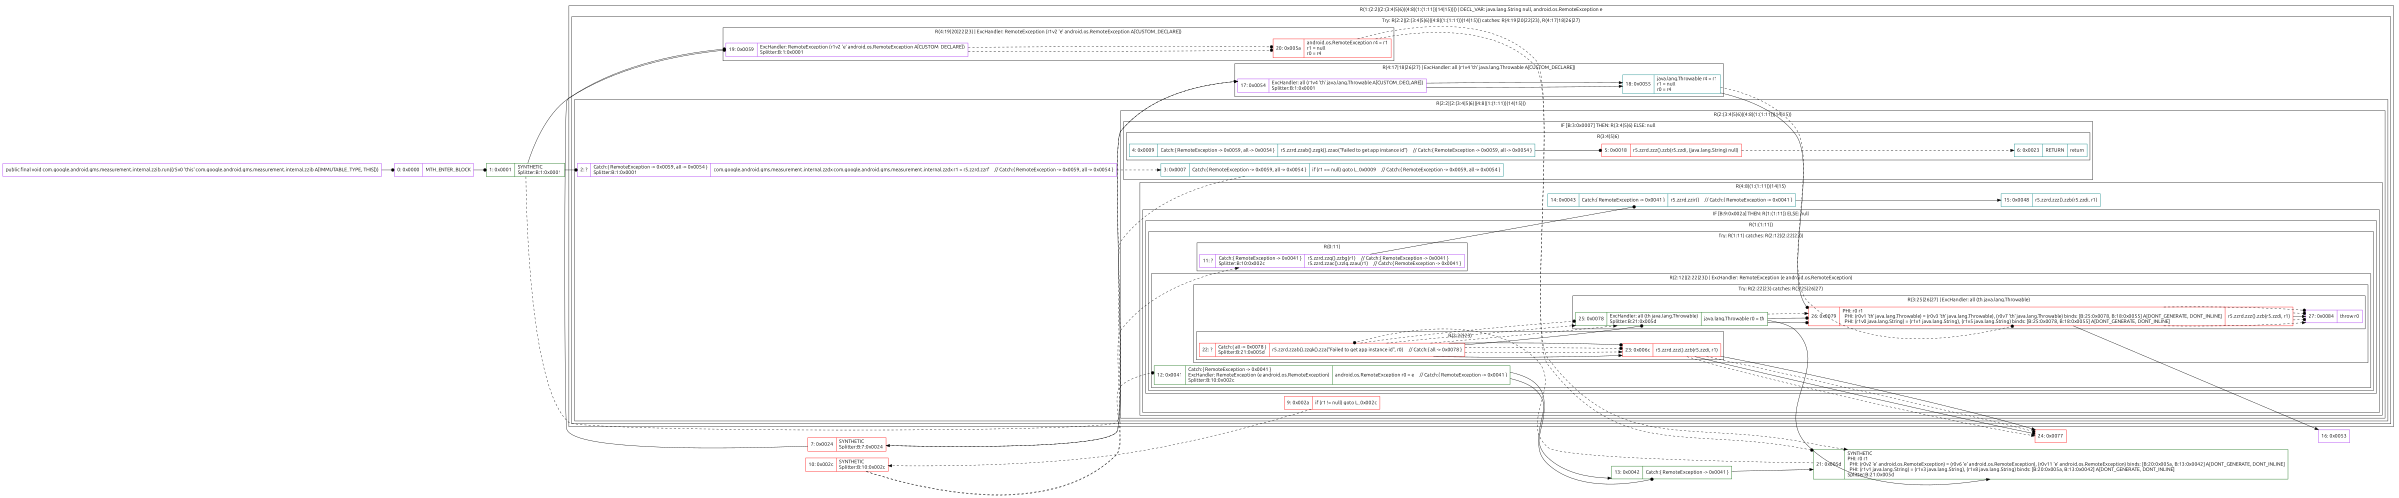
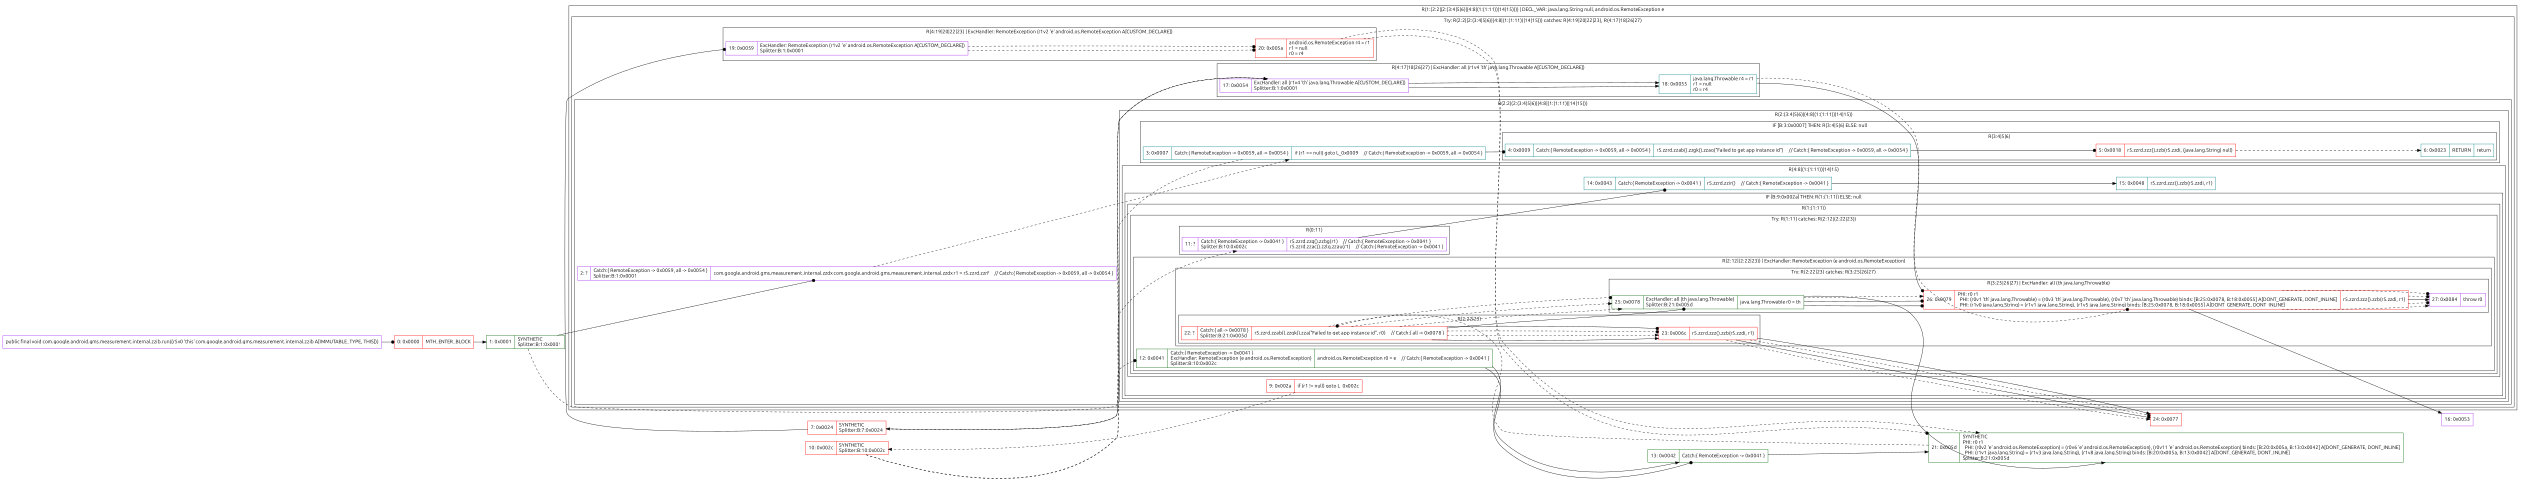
  digraph {
    fontname=Ubuntu
    rankdir=LR
    node [color=red fontname=Ubuntu shape=record]
    edge [arrowhead=dot fontname=Ubuntu style=solid]
    n1 [color=teal label="{4\:\ 0x0009|Catch:\{ RemoteException \-\> 0x0059, all \-\> 0x0054 \}\l|r5.zzrd.zzab().zzgk().zzao(\"Failed to get app instance id\")     \/\/ Catch:\{ RemoteException \-\> 0x0059, all \-\> 0x0054 \}\l}"]
    n2 [label="{5\:\ 0x0018|r5.zzrd.zzz().zzb(r5.zzdi, (java.lang.String) null)\l}"]
    n3 [color=teal label="{6\:\ 0x0023|RETURN\l|return\l}"]
    n4 [color=teal label="{3\:\ 0x0007|Catch:\{ RemoteException \-\> 0x0059, all \-\> 0x0054 \}\l|if (r1 == null) goto L_0x0009     \/\/ Catch:\{ RemoteException \-\> 0x0059, all \-\> 0x0054 \}\l}"]
    n5 [color=purple label="{11\:\ ?|Catch:\{ RemoteException \-\> 0x0041 \}\lSplitter:B:10:0x002c\l|r5.zzrd.zzq().zzbg(r1)     \/\/ Catch:\{ RemoteException \-\> 0x0041 \}\lr5.zzrd.zzac().zzlq.zzau(r1)     \/\/ Catch:\{ RemoteException \-\> 0x0041 \}\l}"]
    n6 [label="{22\:\ ?|Catch:\{ all \-\> 0x0078 \}\lSplitter:B:21:0x005d\l|r5.zzrd.zzab().zzgk().zza(\"Failed to get app instance id\", r0)     \/\/ Catch:\{ all \-\> 0x0078 \}\l}"]
    n7 [label="{23\:\ 0x006c|r5.zzrd.zzz().zzb(r5.zzdi, r1)\l}"]
    n8 [color=darkgreen label="{25\:\ 0x0078|ExcHandler: all (th java.lang.Throwable)\lSplitter:B:21:0x005d\l|java.lang.Throwable r0 = th\l}"]
    n9 [label="{26\:\ 0x0079|PHI: r0 r1 \l  PHI: (r0v1 'th' java.lang.Throwable) = (r0v3 'th' java.lang.Throwable), (r0v7 'th' java.lang.Throwable) binds: [B:25:0x0078, B:18:0x0055] A[DONT_GENERATE, DONT_INLINE]\l  PHI: (r1v0 java.lang.String) = (r1v1 java.lang.String), (r1v5 java.lang.String) binds: [B:25:0x0078, B:18:0x0055] A[DONT_GENERATE, DONT_INLINE]\l|r5.zzrd.zzz().zzb(r5.zzdi, r1)\l}"]
    n10 [color=purple label="{27\:\ 0x0084|throw r0\l}"]
    n11 [color=darkgreen label="{12\:\ 0x0041|Catch:\{ RemoteException \-\> 0x0041 \}\lExcHandler: RemoteException (e android.os.RemoteException)\lSplitter:B:10:0x002c\l|android.os.RemoteException r0 = e     \/\/ Catch:\{ RemoteException \-\> 0x0041 \}\l}"]
    n12 [label="{9\:\ 0x002a|if (r1 != null) goto L_0x002c\l}"]
    n13 [color=teal label="{14\:\ 0x0043|Catch:\{ RemoteException \-\> 0x0041 \}\l|r5.zzrd.zzir()     \/\/ Catch:\{ RemoteException \-\> 0x0041 \}\l}"]
    n14 [color=teal label="{15\:\ 0x0048|r5.zzrd.zzz().zzb(r5.zzdi, r1)\l}"]
    n15 [color=purple label="{2\:\ ?|Catch:\{ RemoteException \-\> 0x0059, all \-\> 0x0054 \}\lSplitter:B:1:0x0001\l|com.google.android.gms.measurement.internal.zzdx com.google.android.gms.measurement.internal.zzdx r1 = r5.zzrd.zzrf     \/\/ Catch:\{ RemoteException \-\> 0x0059, all \-\> 0x0054 \}\l}"]
    n16 [color=purple label="{19\:\ 0x0059|ExcHandler: RemoteException (r1v2 'e' android.os.RemoteException A[CUSTOM_DECLARE])\lSplitter:B:1:0x0001\l}"]
    n17 [label="{20\:\ 0x005a|android.os.RemoteException r4 = r1\lr1 = null\lr0 = r4\l}"]
    n18 [color=purple label="{17\:\ 0x0054|ExcHandler: all (r1v4 'th' java.lang.Throwable A[CUSTOM_DECLARE])\lSplitter:B:1:0x0001\l}"]
    n19 [color=teal label="{18\:\ 0x0055|java.lang.Throwable r4 = r1\lr1 = null\lr0 = r4\l}"]
    n20 [label="{7\:\ 0x0024|SYNTHETIC\lSplitter:B:7:0x0024\l}"]
    n21 [label="{24\:\ 0x0077}"]
    n22 [color=darkgreen label="{21\:\ 0x005d|SYNTHETIC\lPHI: r0 r1 \l  PHI: (r0v2 'e' android.os.RemoteException) = (r0v6 'e' android.os.RemoteException), (r0v11 'e' android.os.RemoteException) binds: [B:20:0x005a, B:13:0x0042] A[DONT_GENERATE, DONT_INLINE]\l  PHI: (r1v1 java.lang.String) = (r1v3 java.lang.String), (r1v8 java.lang.String) binds: [B:20:0x005a, B:13:0x0042] A[DONT_GENERATE, DONT_INLINE]\lSplitter:B:21:0x005d\l}"]
    n23 [color=purple label="{16\:\ 0x0053}"]
    n24 [color=darkgreen label="{13\:\ 0x0042|Catch:\{ RemoteException \-\> 0x0041 \}\l}"]
    n25 [label="{10\:\ 0x002c|SYNTHETIC\lSplitter:B:10:0x002c\l}"]
-   n26 [color=purple label="{0\:\ 0x0000|MTH_ENTER_BLOCK\l}"]
+   n26 [label="{0\:\ 0x0000|MTH_ENTER_BLOCK\l}"]
    n27 [color=darkgreen label="{1\:\ 0x0001|SYNTHETIC\lSplitter:B:1:0x0001\l}"]
    n28 [color=purple label="{public final void com.google.android.gms.measurement.internal.zzib.run((r5v0 'this' com.google.android.gms.measurement.internal.zzib A[IMMUTABLE_TYPE, THIS])) }"]
    subgraph cluster_1 {
      label="R(1:(2:2|(2:(3:4|5|6)|(4:8|(1:(1:11))|14|15)))) | DECL_VAR: java.lang.String null, android.os.RemoteException e\l"
      subgraph cluster_2 {
        label="Try: R(2:2|(2:(3:4|5|6)|(4:8|(1:(1:11))|14|15))) catches: R(4:19|20|22|23), R(4:17|18|26|27)"
        subgraph cluster_3 {
          label="R(2:2|(2:(3:4|5|6)|(4:8|(1:(1:11))|14|15)))"
          n15
          subgraph cluster_4 {
            label="R(2:(3:4|5|6)|(4:8|(1:(1:11))|14|15))"
            subgraph cluster_5 {
              label="IF [B:3:0x0007] THEN: R(3:4|5|6) ELSE: null"
              n4
              subgraph cluster_6 {
                label="R(3:4|5|6)"
                n1
                n2
                n3
              }
            }
            subgraph cluster_7 {
              label="R(4:8|(1:(1:11))|14|15)"
              n13
              n14
              subgraph cluster_8 {
                label="IF [B:9:0x002a] THEN: R(1:(1:11)) ELSE: null"
                n12
                subgraph cluster_9 {
                  label="R(1:(1:11))"
                  subgraph cluster_10 {
                    label="Try: R(1:11) catches: R(2:12|(2:22|23))"
                    subgraph cluster_11 {
                      label="R(0:11)"
                      n5
                    }
                    subgraph cluster_12 {
                      label="R(2:12|(2:22|23)) | ExcHandler: RemoteException (e android.os.RemoteException)\l"
                      n11
                      subgraph cluster_13 {
                        label="Try: R(2:22|23) catches: R(3:25|26|27)"
                        subgraph cluster_14 {
                          label="R(2:22|23)"
                          n6
                          n7
                        }
                        subgraph cluster_15 {
                          label="R(3:25|26|27) | ExcHandler: all (th java.lang.Throwable)\l"
                          n8
                          n9
                          n10
                        }
                      }
                    }
                  }
                }
              }
            }
          }
        }
        subgraph cluster_16 {
          label="R(4:19|20|22|23) | ExcHandler: RemoteException (r1v2 'e' android.os.RemoteException A[CUSTOM_DECLARE])\l"
          n16
          n17
        }
        subgraph cluster_17 {
          label="R(4:17|18|26|27) | ExcHandler: all (r1v4 'th' java.lang.Throwable A[CUSTOM_DECLARE])\l"
          n18
          n19
        }
      }
    }
    subgraph cluster_18 {
      label="R(4:19|20|22|23) | ExcHandler: RemoteException (r1v2 'e' android.os.RemoteException A[CUSTOM_DECLARE])\l"
    }
    subgraph cluster_19 {
      label="R(2:12|(2:22|23)) | ExcHandler: RemoteException (e android.os.RemoteException)\l"
      subgraph cluster_20 {
        label="Try: R(2:22|23) catches: R(3:25|26|27)"
        subgraph cluster_21 {
          label="R(2:22|23)"
        }
        subgraph cluster_22 {
          label="R(3:25|26|27) | ExcHandler: all (th java.lang.Throwable)\l"
        }
      }
    }
    subgraph cluster_23 {
      label="R(3:25|26|27) | ExcHandler: all (th java.lang.Throwable)\l"
    }
    subgraph cluster_24 {
      label="R(4:17|18|26|27) | ExcHandler: all (r1v4 'th' java.lang.Throwable A[CUSTOM_DECLARE])\l"
    }
    n1 -> n2
    n2 -> n3 [arrowhead=normal style=dashed]
+   n4 -> n1
    n4 -> n20 [arrowhead=normal style=dashed]
    n5 -> n13
    n6 -> n7 [arrowhead=normal]
    n6 -> n7 [arrowhead=normal style=dashed]
    n6 -> n7 [style=dashed]
    n6 -> n7
    n6 -> n8
    n6 -> n8 [arrowhead=normal style=dashed]
    n6 -> n8 [arrowhead=normal style=dashed]
    n6 -> n8 [style=dashed]
    n7 -> n21 [arrowhead=normal style=dashed]
    n7 -> n21
    n7 -> n21 [style=dashed]
    n7 -> n21 [arrowhead=normal]
    n8 -> n9
    n8 -> n9
    n8 -> n9 [arrowhead=normal style=dashed]
    n8 -> n22 [arrowhead=normal]
    n9 -> n10 [arrowhead=normal style=dashed]
    n9 -> n10 [style=dashed]
    n9 -> n10 [arrowhead=normal]
    n9 -> n10 [style=dashed]
    n9 -> n10 [style=dashed]
    n9 -> n23 [arrowhead=normal]
    n11 -> n24
    n11 -> n24 [arrowhead=normal]
    n12 -> n25 [arrowhead=normal style=dashed]
    n13 -> n14 [arrowhead=normal]
    n15 -> n4 [arrowhead=normal style=dashed]
    n16 -> n17 [style=dashed]
    n16 -> n17 [style=dashed]
    n17 -> n22 [style=dashed]
    n17 -> n22 [arrowhead=normal style=dashed]
    n18 -> n19 [arrowhead=normal]
    n18 -> n19 [arrowhead=normal]
    n19 -> n9
    n19 -> n9 [style=dashed]
    n20 -> n16
    n20 -> n18 [arrowhead=normal]
    n22 -> n6 [style=dashed]
    n24 -> n22 [arrowhead=normal]
    n25 -> n5 [arrowhead=normal style=dashed]
    n25 -> n11 [style=dashed]
-   n26 -> n27
+   n26 -> n27 [arrowhead=normal]
    n27 -> n15
-   n27 -> n16
    n27 -> n18 [arrowhead=normal style=dashed]
    n28 -> n26
  }
